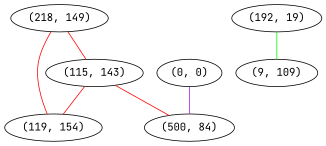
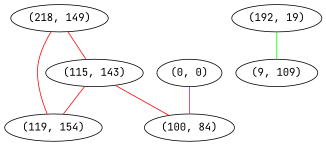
  graph {
    fontname="JetBrains Mono"
    node [fontname="JetBrains Mono"]
    edge [color=red fontname="JetBrains Mono" weight=1]
    "(218, 149)"
    "(119, 154)"
    "(115, 143)"
    "(0, 0)"
-   "(100, 84)" [label="(500, 84)"]
+   "(100, 84)"
    n6 [label="(9, 109)"]
    "(192, 19)"
    "(218, 149)" -- "(119, 154)"
    "(218, 149)" -- "(115, 143)"
    "(115, 143)" -- "(119, 154)"
    "(115, 143)" -- "(100, 84)"
    "(0, 0)" -- "(100, 84)" [color=purple weight=4]
    "(192, 19)" -- n6 [color=green weight=2]
  }
